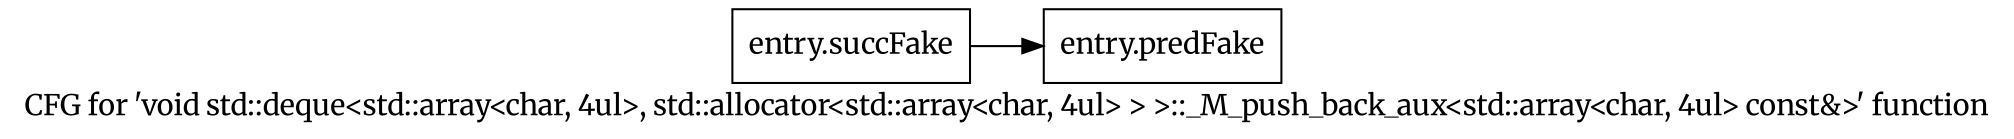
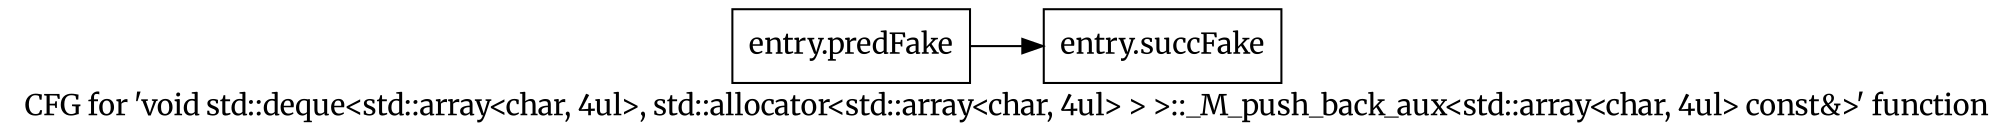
  digraph {
    label="CFG for 'void std::deque\<std::array\<char, 4ul\>, std::allocator\<std::array\<char, 4ul\> \> \>::_M_push_back_aux\<std::array\<char, 4ul\> const&\>' function"
    rankdir=LR
    fontname=Merriweather
    node [shape=record fontname=Merriweather]
    n1 [label="{entry.predFake}"]
    n2 [filename="/tools/Xilinx/Vitis_HLS/2022.1/tps/lnx64/gcc-8.3.0/lib/gcc/x86_64-pc-linux-gnu/8.3.0/../../../../include/c++/8.3.0/bits/deque.tcc" label="{entry.succFake}" linenumber=507]
-   n2 -> n1 [execusionnum=0 filename="/tools/Xilinx/Vitis_HLS/2022.1/tps/lnx64/gcc-8.3.0/lib/gcc/x86_64-pc-linux-gnu/8.3.0/../../../../include/c++/8.3.0/bits/deque.tcc" fontname=Merriweather]
+   n1 -> n2 [execusionnum=0 filename="/tools/Xilinx/Vitis_HLS/2022.1/tps/lnx64/gcc-8.3.0/lib/gcc/x86_64-pc-linux-gnu/8.3.0/../../../../include/c++/8.3.0/bits/deque.tcc" fontname=Merriweather]
  }
